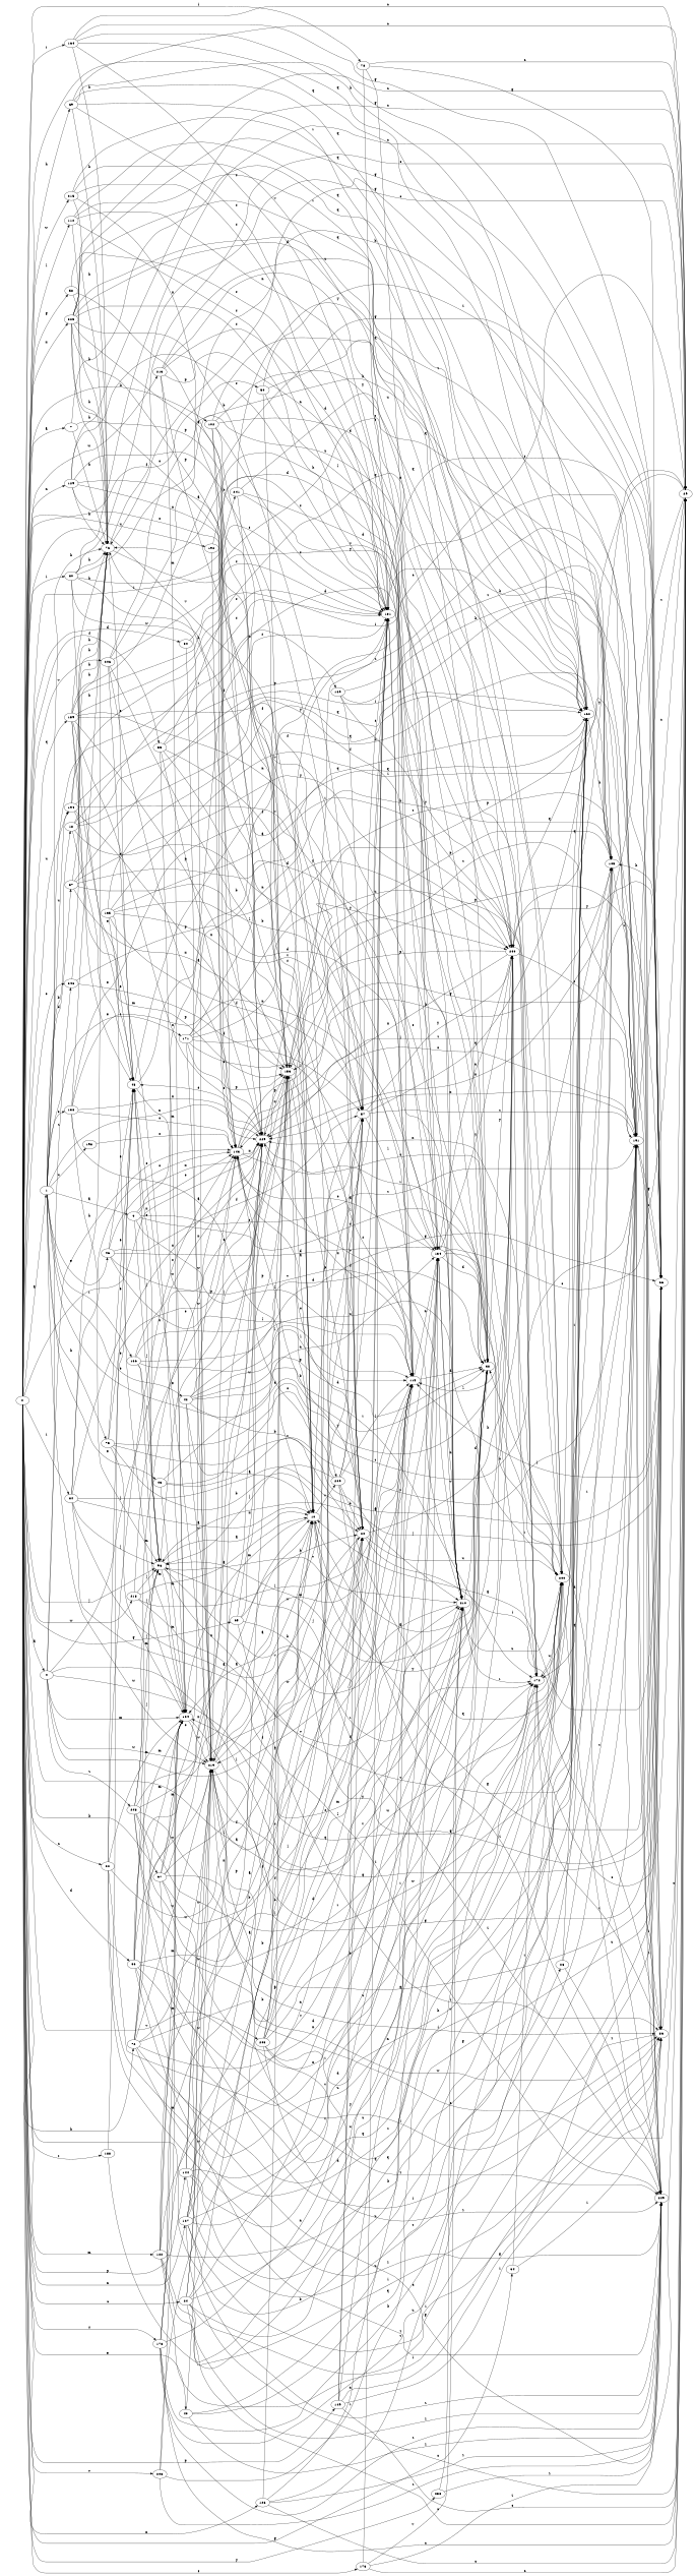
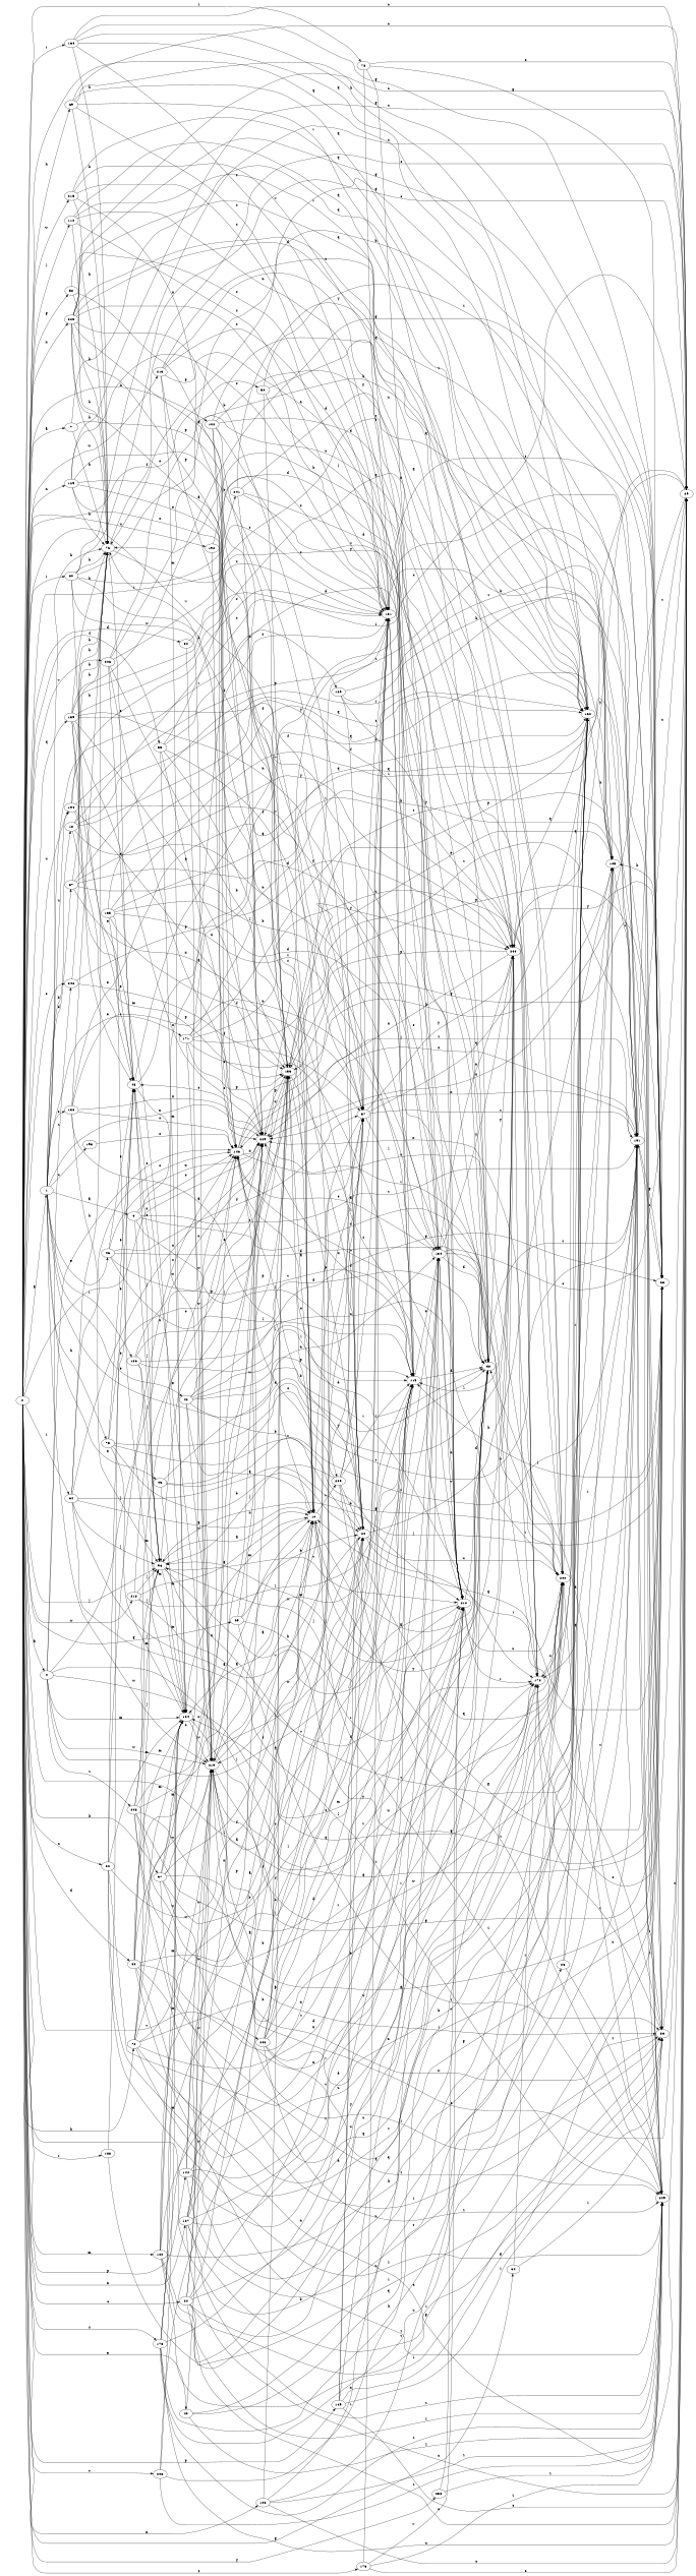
  strict digraph {
    rankdir=LR
    0
    1
    4
    7
    n5 [label=26]
    22
    24
    34
    36
    40
    50
    55
    58
    64
    65
    69
    72
    78
    80
    84
    96
    97
    102
    112
    115
    122
    126
    127
    129
    144
    149
    159
    162
    164
    176
    178
    188
    192
    194
    203
    206
    208
    209
    213
    215
    218
    225
    229
    238
    241
    246
    9
    18
    37
    38
    42
    43
    46
    75
    76
    138
    166
    169
    171
    198
    219
    66
    124
    143
    248
    153
    191
    249
    200
    48
    57
    172
    134
    29
    240
    210
    20
    181
    86
    10
    105
    135
    0 -> 1 [label=a]
    0 -> 4 [label=a]
    0 -> 7 [label=a]
    0 -> n5 [label=b]
    0 -> 22 [label=c]
    0 -> 24 [label=c]
    0 -> 34 [label=d]
    0 -> 36 [label=d]
    0 -> 40 [label=e]
    0 -> 50 [label=f]
    0 -> 55 [label=f]
    0 -> 58 [label=g]
    0 -> 64 [label=g]
    0 -> 65 [label=g]
    0 -> 69 [label=h]
    0 -> 72 [label=h]
    0 -> 78 [label=i]
    0 -> 80 [label=i]
    0 -> 84 [label=i]
    0 -> 96 [label=j]
    0 -> 97 [label=k]
    0 -> 102 [label=k]
    0 -> 112 [label=l]
    0 -> 115 [label=l]
    0 -> 122 [label=m]
    0 -> 126 [label=n]
    0 -> 127 [label=n]
    0 -> 129 [label=n]
    0 -> 144 [label=p]
    0 -> 149 [label=p]
    0 -> 159 [label=q]
    0 -> 162 [label=q]
    0 -> 164 [label=r]
    0 -> 176 [label=s]
    0 -> 178 [label=s]
    0 -> 188 [label=t]
    0 -> 192 [label=u]
    0 -> 194 [label=u]
    0 -> 203 [label=v]
    0 -> 206 [label=v]
    0 -> 208 [label=v]
    0 -> 209 [label=v]
    0 -> 213 [label=w]
    0 -> 215 [label=w]
    0 -> 218 [label=w]
    0 -> 225 [label=x]
    0 -> 229 [label=x]
    0 -> 238 [label=y]
    0 -> 241 [label=z]
    0 -> 246 [label=o]
    1 -> 194 [label=u]
    1 -> 229 [label=x]
    1 -> 9 [label=a]
    1 -> 18 [label=b]
    1 -> 37 [label=d]
    1 -> 38 [label=d]
    1 -> 42 [label=e]
    1 -> 43 [label=e]
    1 -> 46 [label=e]
    1 -> 75 [label=h]
    1 -> 76 [label=h]
    1 -> 138 [label=o]
    1 -> 166 [label=r]
    1 -> 169 [label=r]
    1 -> 171 [label=r]
    1 -> 198 [label=u]
    1 -> 219 [label=w]
    4 -> 115 [label=l]
    4 -> 162 [label=q]
    4 -> 229 [label=x]
    4 -> 246 [label=z]
    4 -> 219 [label=w]
    4 -> 66 [label=g]
    4 -> 124 [label=m]
    4 -> 143 [label=o]
    4 -> 248 [label=z]
    7 -> 162 [label=q]
    7 -> 76 [label=h]
    7 -> 153 [label=p]
    n5 -> 162 [label=q]
    n5 -> 191 [label=t]
    n5 -> 249 [label=z]
    22 -> 124 [label=m]
    22 -> 143 [label=o]
    22 -> 249 [label=z]
    22 -> 200 [label=u]
    22 -> 48 [label=e]
    22 -> 57 [label=f]
    22 -> 172 [label=r]
    24 -> 229 [label=x]
    24 -> 38 [label=d]
    24 -> 219 [label=w]
    24 -> 66 [label=g]
    24 -> 249 [label=z]
    24 -> 200 [label=u]
    24 -> 57 [label=f]
    24 -> 134 [label=n]
    24 -> 29 [label=c]
    34 -> 219 [label=w]
    34 -> 240 [label=y]
    36 -> 96 [label=j]
    36 -> 115 [label=l]
    36 -> 162 [label=q]
    36 -> 229 [label=x]
    36 -> 219 [label=w]
    36 -> 124 [label=m]
    36 -> 249 [label=z]
    36 -> 29 [label=c]
    36 -> 210 [label=v]
    40 -> 162 [label=q]
    40 -> 219 [label=w]
    40 -> 249 [label=z]
    40 -> 200 [label=u]
    50 -> 115 [label=l]
    50 -> 162 [label=q]
    50 -> 153 [label=p]
    50 -> 249 [label=z]
    55 -> 162 [label=q]
    55 -> 229 [label=x]
    55 -> 38 [label=d]
    55 -> 124 [label=m]
    55 -> 57 [label=f]
    55 -> 20 [label=b]
    58 -> 76 [label=h]
    58 -> 153 [label=p]
    58 -> 181 [label=s]
    64 -> 172 [label=r]
    64 -> 86 [label=i]
    65 -> 229 [label=x]
    65 -> 66 [label=g]
    65 -> 153 [label=p]
    65 -> 20 [label=b]
    65 -> 86 [label=i]
    69 -> 162 [label=q]
    69 -> 76 [label=h]
    69 -> 66 [label=g]
    69 -> 172 [label=r]
    69 -> 29 [label=c]
    69 -> 181 [label=s]
    72 -> 96 [label=j]
    72 -> 115 [label=l]
    72 -> 38 [label=d]
    72 -> 219 [label=w]
    72 -> 124 [label=m]
    72 -> 143 [label=o]
    72 -> 191 [label=t]
    72 -> 200 [label=u]
    72 -> 20 [label=b]
    78 -> 66 [label=g]
    78 -> 134 [label=n]
    78 -> 29 [label=c]
    78 -> 181 [label=s]
    80 -> 38 [label=d]
    80 -> 76 [label=h]
    80 -> 219 [label=w]
    80 -> 66 [label=g]
    80 -> 200 [label=u]
    80 -> 48 [label=e]
    80 -> 57 [label=f]
    80 -> 29 [label=c]
    84 -> 96 [label=j]
    84 -> 229 [label=x]
    84 -> 76 [label=h]
    84 -> 66 [label=g]
    84 -> 143 [label=o]
    84 -> 249 [label=z]
    84 -> 210 [label=v]
    84 -> 10 [label=a]
    96 -> 124 [label=m]
    96 -> 191 [label=t]
    96 -> 48 [label=e]
    96 -> 172 [label=r]
    96 -> 210 [label=v]
    96 -> 10 [label=a]
    97 -> 115 [label=l]
    97 -> 229 [label=x]
    97 -> 124 [label=m]
    97 -> 200 [label=u]
    97 -> 57 [label=f]
    97 -> 181 [label=s]
    97 -> 86 [label=i]
    97 -> 10 [label=a]
    102 -> 38 [label=d]
    102 -> 143 [label=o]
    102 -> 200 [label=u]
    102 -> 57 [label=f]
    102 -> 240 [label=y]
    102 -> 181 [label=s]
    102 -> 10 [label=a]
    112 -> 162 [label=q]
    112 -> 76 [label=h]
    112 -> 172 [label=r]
    112 -> 134 [label=n]
    112 -> 181 [label=s]
    115 -> 229 [label=x]
    115 -> 38 [label=d]
    115 -> 124 [label=m]
    115 -> 134 [label=n]
    122 -> 162 [label=q]
    122 -> 219 [label=w]
    122 -> 124 [label=m]
    122 -> 200 [label=u]
    122 -> 134 [label=n]
    122 -> 86 [label=i]
    122 -> 10 [label=a]
    122 -> 105 [label=k]
    126 -> 153 [label=p]
    126 -> 249 [label=z]
    126 -> 200 [label=u]
    126 -> 134 [label=n]
    126 -> 29 [label=c]
    127 -> 38 [label=d]
    127 -> 219 [label=w]
    127 -> 153 [label=p]
    127 -> 249 [label=z]
    127 -> 29 [label=c]
    127 -> 210 [label=v]
    127 -> 20 [label=b]
    127 -> 86 [label=i]
    127 -> 10 [label=a]
    129 -> 229 [label=x]
    129 -> 76 [label=h]
    129 -> 143 [label=o]
    129 -> 29 [label=c]
    129 -> 20 [label=b]
    129 -> 181 [label=s]
    129 -> 10 [label=a]
    144 -> 162 [label=q]
    144 -> 219 [label=w]
    144 -> 191 [label=t]
    144 -> 134 [label=n]
    144 -> 240 [label=y]
    144 -> 210 [label=v]
    144 -> 10 [label=a]
    149 -> 66 [label=g]
    149 -> 57 [label=f]
    149 -> 134 [label=n]
    149 -> 29 [label=c]
    149 -> 20 [label=b]
    149 -> 86 [label=i]
    159 -> 229 [label=x]
    159 -> 76 [label=h]
    159 -> 66 [label=g]
    159 -> 124 [label=m]
    159 -> 153 [label=p]
    159 -> 48 [label=e]
    159 -> 134 [label=n]
    159 -> 210 [label=v]
    159 -> 181 [label=s]
    159 -> 86 [label=i]
    162 -> 105 [label=k]
    164 -> 162 [label=q]
    164 -> 76 [label=h]
    164 -> 66 [label=g]
    164 -> 29 [label=c]
    164 -> 181 [label=s]
    164 -> 105 [label=k]
    176 -> 249 [label=z]
    176 -> 29 [label=c]
    176 -> 210 [label=v]
    176 -> 181 [label=s]
    178 -> 124 [label=m]
    178 -> 191 [label=t]
    178 -> 249 [label=z]
    178 -> 57 [label=f]
    178 -> 134 [label=n]
    178 -> 29 [label=c]
    178 -> 20 [label=b]
    178 -> 105 [label=k]
    188 -> 48 [label=e]
    188 -> 86 [label=i]
    192 -> 143 [label=o]
    192 -> 181 [label=s]
    194 -> 76 [label=h]
    194 -> 153 [label=p]
    194 -> 249 [label=z]
    194 -> 48 [label=e]
    194 -> 210 [label=v]
    194 -> 181 [label=s]
    203 -> 115 [label=l]
    203 -> 66 [label=g]
    203 -> 153 [label=p]
    203 -> 249 [label=z]
    203 -> 172 [label=r]
    203 -> 210 [label=v]
    203 -> 181 [label=s]
    203 -> 105 [label=k]
    206 -> 229 [label=x]
    206 -> 191 [label=t]
    206 -> 48 [label=e]
    206 -> 29 [label=c]
    206 -> 20 [label=b]
    206 -> 105 [label=k]
    208 -> 124 [label=m]
    208 -> 249 [label=z]
    208 -> 172 [label=r]
    208 -> 20 [label=b]
    209 -> 96 [label=j]
    209 -> 115 [label=l]
    209 -> 162 [label=q]
    209 -> 143 [label=o]
    209 -> 249 [label=z]
    209 -> 57 [label=f]
    209 -> 20 [label=b]
    209 -> 181 [label=s]
    213 -> 162 [label=q]
    213 -> 38 [label=d]
    213 -> 124 [label=m]
    213 -> 57 [label=f]
    213 -> 134 [label=n]
    213 -> 240 [label=y]
    215 -> 162 [label=q]
    215 -> 229 [label=x]
    215 -> 76 [label=h]
    215 -> 210 [label=v]
    215 -> 181 [label=s]
    218 -> 96 [label=j]
    218 -> 115 [label=l]
    218 -> 153 [label=p]
    218 -> 210 [label=v]
    218 -> 10 [label=a]
    225 -> 162 [label=q]
    225 -> 38 [label=d]
    225 -> 76 [label=h]
    225 -> 66 [label=g]
    225 -> 143 [label=o]
    225 -> 153 [label=p]
    225 -> 200 [label=u]
    225 -> 29 [label=c]
    225 -> 20 [label=b]
    225 -> 181 [label=s]
    225 -> 10 [label=a]
    229 -> 153 [label=p]
    229 -> 48 [label=e]
    229 -> 172 [label=r]
    238 -> 249 [label=z]
    238 -> 210 [label=v]
    241 -> 162 [label=q]
    241 -> 229 [label=x]
    241 -> 38 [label=d]
    241 -> 191 [label=t]
    241 -> 210 [label=v]
    246 -> 38 [label=d]
    246 -> 76 [label=h]
    246 -> 57 [label=f]
    9 -> 96 [label=j]
    9 -> 115 [label=l]
    9 -> 143 [label=o]
    9 -> 191 [label=t]
    9 -> 200 [label=u]
    9 -> 181 [label=s]
    18 -> 162 [label=q]
    18 -> 76 [label=h]
    18 -> 153 [label=p]
    18 -> 134 [label=n]
    18 -> 240 [label=y]
    18 -> 181 [label=s]
    37 -> 115 [label=l]
    37 -> 38 [label=d]
    37 -> 76 [label=h]
    37 -> 240 [label=y]
    37 -> 86 [label=i]
    37 -> 10 [label=a]
    38 -> 96 [label=j]
    38 -> 124 [label=m]
    38 -> 240 [label=y]
    38 -> 10 [label=a]
    42 -> 115 [label=l]
    42 -> 38 [label=d]
    42 -> 219 [label=w]
    42 -> 66 [label=g]
    42 -> 172 [label=r]
    42 -> 20 [label=b]
    42 -> 181 [label=s]
    42 -> 10 [label=a]
    43 -> 124 [label=m]
    43 -> 191 [label=t]
    43 -> 134 [label=n]
    43 -> 240 [label=y]
    46 -> 115 [label=l]
    46 -> 229 [label=x]
    46 -> 38 [label=d]
    46 -> 48 [label=e]
    46 -> 57 [label=f]
    46 -> 210 [label=v]
    75 -> 124 [label=m]
    75 -> 191 [label=t]
    75 -> 48 [label=e]
    75 -> 210 [label=v]
    75 -> 20 [label=b]
    75 -> 181 [label=s]
    76 -> 48 [label=e]
    76 -> 29 [label=c]
    76 -> 181 [label=s]
    138 -> 96 [label=j]
    138 -> 162 [label=q]
    138 -> 229 [label=x]
    138 -> 76 [label=h]
    138 -> 143 [label=o]
    138 -> 134 [label=n]
    138 -> 10 [label=a]
    166 -> 96 [label=j]
    166 -> 115 [label=l]
    166 -> 229 [label=x]
    166 -> 38 [label=d]
    166 -> 124 [label=m]
    166 -> 200 [label=u]
    169 -> 191 [label=t]
    169 -> 57 [label=f]
    169 -> 240 [label=y]
    169 -> 105 [label=k]
    171 -> 115 [label=l]
    171 -> 162 [label=q]
    171 -> 219 [label=w]
    171 -> 153 [label=p]
    171 -> 191 [label=t]
    171 -> 200 [label=u]
    171 -> 240 [label=y]
    171 -> 105 [label=k]
    198 -> 143 [label=o]
    219 -> 143 [label=o]
    219 -> 48 [label=e]
    219 -> 29 [label=c]
    219 -> 240 [label=y]
    219 -> 20 [label=b]
    219 -> 86 [label=i]
    219 -> 10 [label=a]
    66 -> 96 [label=j]
    66 -> 115 [label=l]
    66 -> 191 [label=t]
    66 -> 240 [label=y]
    66 -> 181 [label=s]
    66 -> 10 [label=a]
    66 -> 105 [label=k]
    124 -> 219 [label=w]
    124 -> 66 [label=g]
    143 -> 229 [label=x]
    143 -> 66 [label=g]
    143 -> 191 [label=t]
    143 -> 200 [label=u]
    143 -> 210 [label=v]
    143 -> 20 [label=b]
    143 -> 105 [label=k]
    248 -> 96 [label=j]
    248 -> 115 [label=l]
    248 -> 38 [label=d]
    248 -> 66 [label=g]
    248 -> 143 [label=o]
    248 -> 249 [label=z]
    248 -> 172 [label=r]
    248 -> 86 [label=i]
    248 -> 10 [label=a]
    153 -> 96 [label=j]
    153 -> 115 [label=l]
    153 -> 229 [label=x]
    153 -> 76 [label=h]
    153 -> 219 [label=w]
    153 -> 191 [label=t]
    153 -> 10 [label=a]
    191 -> 229 [label=x]
    191 -> 76 [label=h]
    191 -> 66 [label=g]
    191 -> 143 [label=o]
    191 -> 249 [label=z]
    191 -> 172 [label=r]
    191 -> 29 [label=c]
    191 -> 86 [label=i]
    249 -> 38 [label=d]
    249 -> 153 [label=p]
    249 -> 200 [label=u]
    200 -> 162 [label=q]
    200 -> 229 [label=x]
    200 -> 219 [label=w]
    48 -> 96 [label=j]
    48 -> 219 [label=w]
    48 -> 29 [label=c]
    48 -> 105 [label=k]
    57 -> 115 [label=l]
    57 -> 162 [label=q]
    57 -> 219 [label=w]
    57 -> 191 [label=t]
    57 -> 240 [label=y]
    57 -> 181 [label=s]
    172 -> 200 [label=u]
    172 -> 29 [label=c]
    134 -> 38 [label=d]
    134 -> 143 [label=o]
    134 -> 200 [label=u]
    134 -> 29 [label=c]
    134 -> 240 [label=y]
    134 -> 210 [label=v]
    134 -> 181 [label=s]
    29 -> 229 [label=x]
    29 -> 153 [label=p]
    29 -> 191 [label=t]
    29 -> 240 [label=y]
    240 -> 115 [label=l]
    240 -> 162 [label=q]
    240 -> 229 [label=x]
    240 -> 76 [label=h]
    240 -> 153 [label=p]
-   240 -> 191 [label=t]
+   38 -> 191 [label=t]
    240 -> 172 [label=r]
    240 -> 134 [label=n]
    210 -> 96 [label=j]
    210 -> 38 [label=d]
    210 -> 200 [label=u]
    210 -> 172 [label=r]
    210 -> 134 [label=n]
    20 -> 219 [label=w]
    20 -> 143 [label=o]
    20 -> 153 [label=p]
    20 -> 200 [label=u]
    20 -> 86 [label=i]
    20 -> 105 [label=k]
    181 -> 115 [label=l]
    181 -> 10 [label=a]
    181 -> 105 [label=k]
    86 -> 219 [label=w]
    86 -> 172 [label=r]
    86 -> 29 [label=c]
    10 -> 209 [label=v]
    10 -> 66 [label=g]
    10 -> 124 [label=m]
    10 -> 153 [label=p]
    10 -> 249 [label=z]
    10 -> 240 [label=y]
    105 -> 219 [label=w]
    105 -> 153 [label=p]
    105 -> 191 [label=t]
    105 -> 172 [label=r]
    135 -> 162 [label=q]
    135 -> 124 [label=m]
    135 -> 48 [label=e]
    135 -> 57 [label=f]
    135 -> 172 [label=r]
    135 -> 240 [label=y]
    135 -> 210 [label=v]
    135 -> 86 [label=i]
  }
